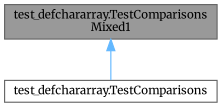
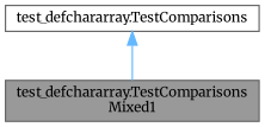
  digraph {
    fontname=Merriweather
    node [color=gray40 fontname=Merriweather fontsize=10 shape=box style=filled]
    n1 [fillcolor=grey60 fontcolor=black height=0.2 label="test_defchararray.TestComparisons\lMixed1" width=0.4]
    n2 [fillcolor=white height=0.2 label="test_defchararray.TestComparisons" width=0.4]
-   n1 -> n2 [color=steelblue1 dir=back fontname=Merriweather fontsize=10 labelfontname=Helvetica labelfontsize=10 style=solid]
+   n2 -> n1 [color=steelblue1 dir=back fontname=Merriweather fontsize=10 labelfontname=Helvetica labelfontsize=10 style=solid]
  }
